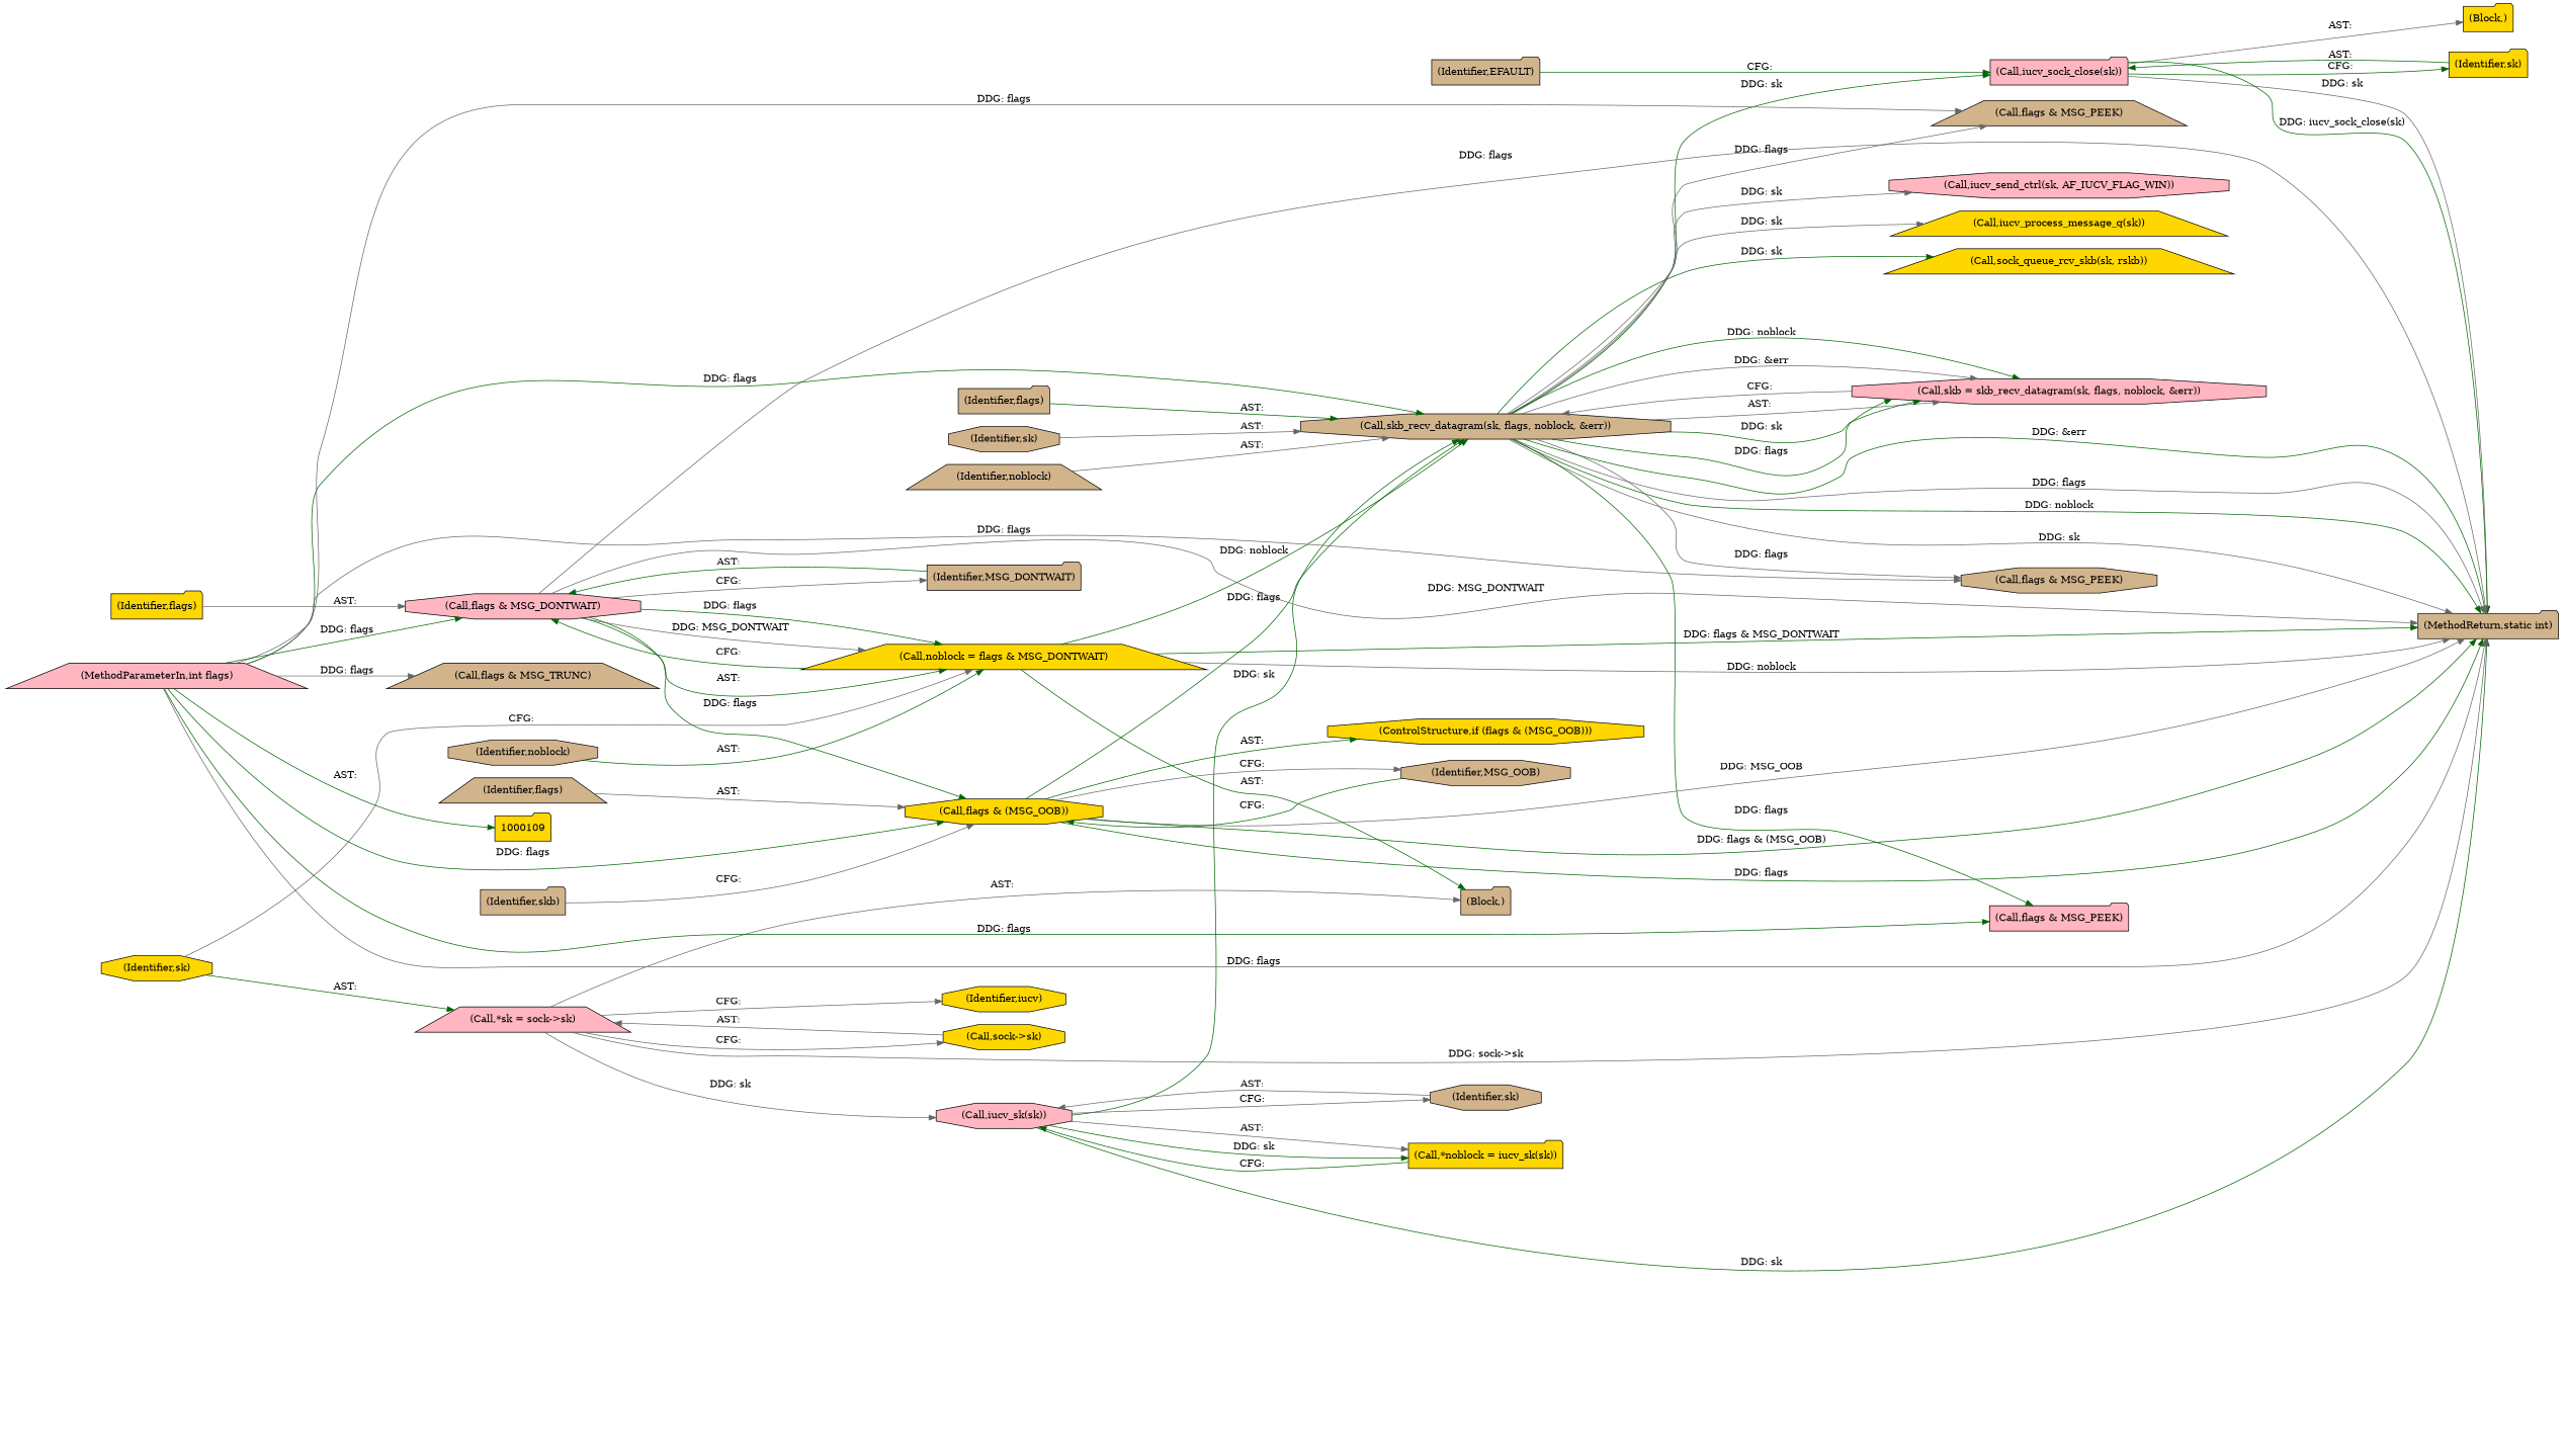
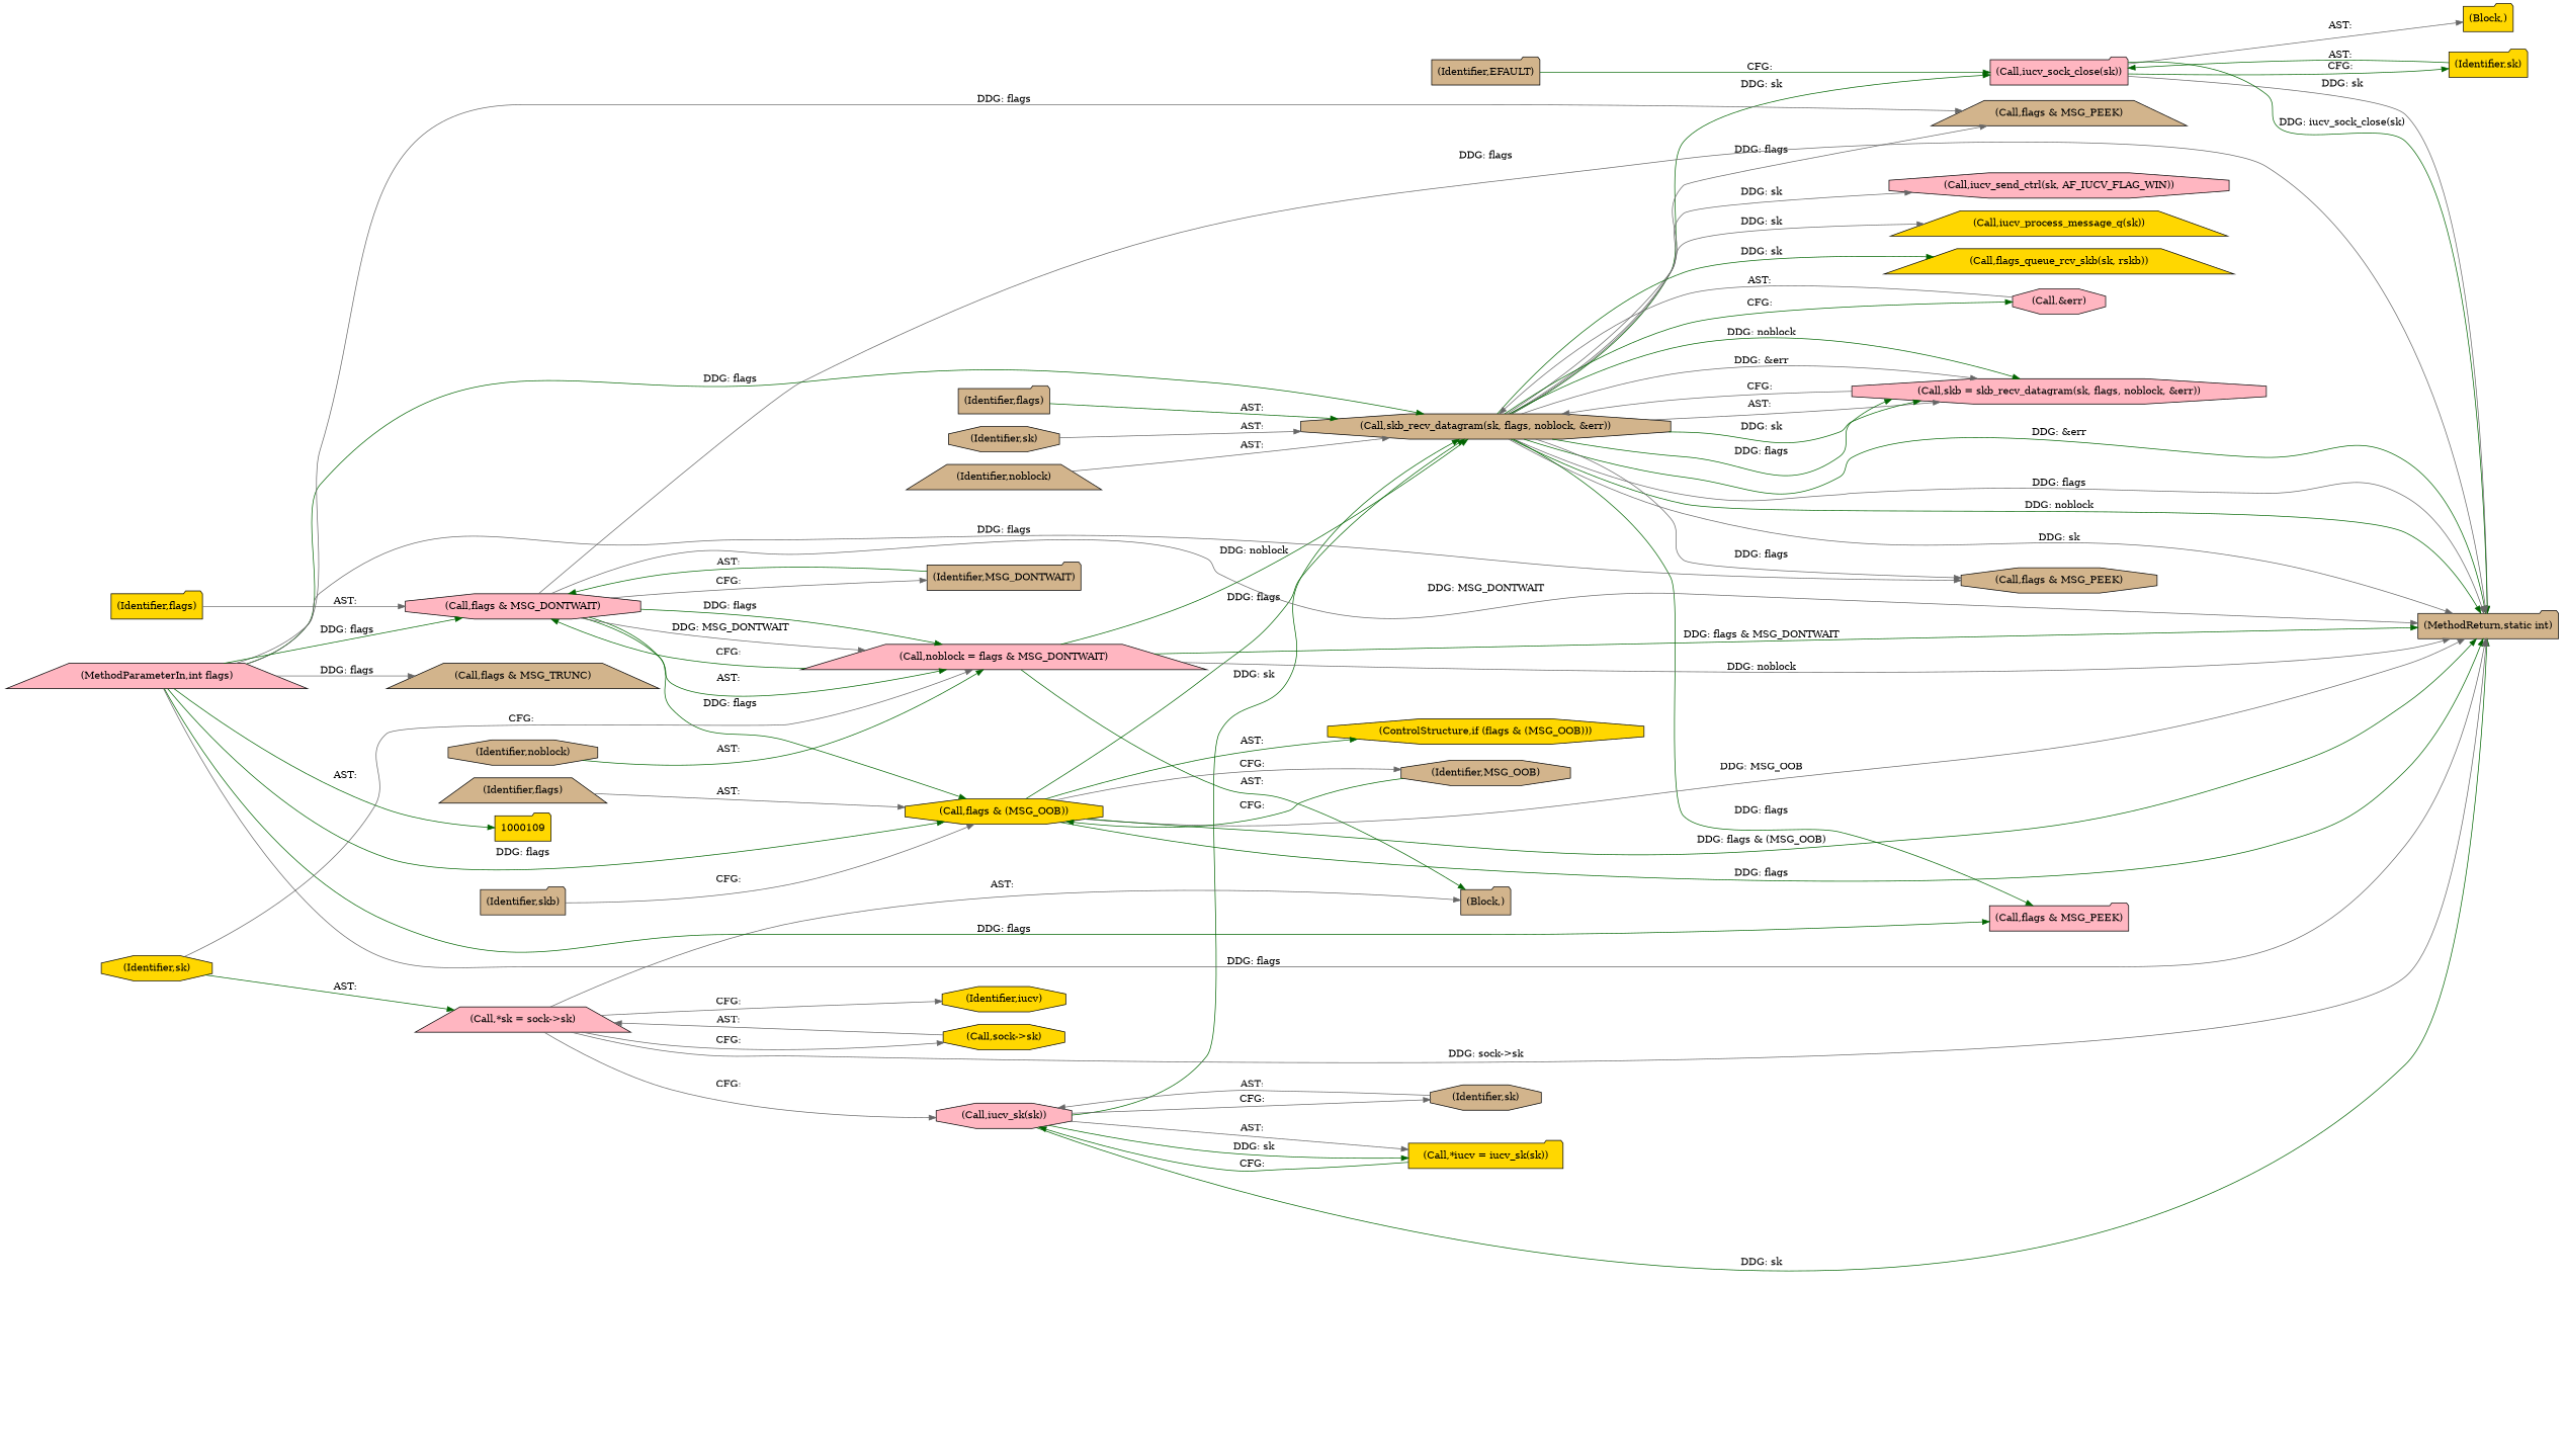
  digraph {
    rankdir=LR
    node [fillcolor=tan shape=octagon style=filled]
    edge [color=darkgreen]
    n1 [fillcolor=lightpink label="(Call,iucv_sock_close(sk))" shape=folder]
    n2 [fillcolor=gold label="(Identifier,sk)" shape=folder]
    n3 [fillcolor=gold label="(Block,)" shape=folder]
    n4 [label="(MethodReturn,static int)" shape=folder]
    n5 [label="(Call,skb_recv_datagram(sk, flags, noblock, &err))"]
    n6 [fillcolor=lightpink label="(Call,iucv_send_ctrl(sk, AF_IUCV_FLAG_WIN))"]
    n7 [label="(Call,flags & MSG_PEEK)"]
    n8 [fillcolor=lightpink label="(Call,flags & MSG_PEEK)" shape=folder]
    n9 [fillcolor=gold label="(Call,iucv_process_message_q(sk))" shape=trapezium]
-   n10 [fillcolor=gold label="(Call,sock_queue_rcv_skb(sk, rskb))" shape=trapezium]
+   n10 [fillcolor=gold label="(Call,flags_queue_rcv_skb(sk, rskb))" shape=trapezium]
    n11 [label="(Call,flags & MSG_PEEK)" shape=trapezium]
+   n12 [fillcolor=lightpink label="(Call,&err)"]
    n13 [fillcolor=lightpink label="(Call,skb = skb_recv_datagram(sk, flags, noblock, &err))"]
    n14 [fillcolor=lightpink label="(Call,iucv_sk(sk))"]
-   n15 [fillcolor=gold label="(Call,*noblock = iucv_sk(sk))" shape=folder]
+   n15 [fillcolor=gold label="(Call,*iucv = iucv_sk(sk))" shape=folder]
    n16 [label="(Identifier,sk)"]
    n17 [fillcolor=lightpink label="(Call,*sk = sock->sk)" shape=trapezium]
    n18 [label="(Block,)" shape=folder]
    n19 [fillcolor=gold label="(Call,sock->sk)"]
    n20 [fillcolor=gold label="(Identifier,iucv)"]
    n21 [fillcolor=gold label="(Call,flags & (MSG_OOB))"]
    n22 [fillcolor=gold label="(ControlStructure,if (flags & (MSG_OOB)))"]
    n23 [label="(Identifier,MSG_OOB)"]
    n24 [fillcolor=lightpink label="(Call,flags & MSG_DONTWAIT)"]
-   n25 [fillcolor=gold label="(Call,noblock = flags & MSG_DONTWAIT)" shape=trapezium]
+   n25 [fillcolor=lightpink label="(Call,noblock = flags & MSG_DONTWAIT)" shape=trapezium]
    n26 [label="(Identifier,MSG_DONTWAIT)" shape=folder]
    n27 [fillcolor=lightpink label="(MethodParameterIn,int flags)" shape=trapezium]
    n28 [label="(Call,flags & MSG_TRUNC)" shape=trapezium]
    1000109 [fillcolor=gold shape=folder]
    n30 [label="(Identifier,skb)" shape=folder]
    n31 [label="(Identifier,noblock)"]
    n32 [label="(Identifier,flags)" shape=folder]
    n33 [label="(Identifier,flags)" shape=trapezium]
    n34 [label="(Identifier,sk)"]
    n35 [label="(Identifier,noblock)" shape=trapezium]
    n36 [fillcolor=gold label="(Identifier,flags)" shape=folder]
    n37 [label="(Identifier,EFAULT)" shape=folder]
    n38 [fillcolor=gold label="(Identifier,sk)"]
    n1 -> n2 [label="CFG: "]
    n1 -> n3 [color=gray40 label="AST: "]
    n1 -> n4 [color=gray40 label="DDG: sk"]
    n1 -> n4 [label="DDG: iucv_sock_close(sk)"]
    n2 -> n1 [label="AST: "]
    n5 -> n1 [label="DDG: sk"]
    n5 -> n4 [label="DDG: &err"]
    n5 -> n4 [color=gray40 label="DDG: flags"]
    n5 -> n4 [label="DDG: noblock"]
    n5 -> n4 [color=gray40 label="DDG: sk"]
    n5 -> n6 [color=gray40 label="DDG: sk"]
    n5 -> n7 [color=gray40 label="DDG: flags"]
    n5 -> n8 [label="DDG: flags"]
    n5 -> n9 [color=gray40 label="DDG: sk"]
    n5 -> n10 [label="DDG: sk"]
    n5 -> n11 [color=gray40 label="DDG: flags"]
+   n5 -> n12 [label="CFG: "]
    n5 -> n13 [color=gray40 label="AST: "]
    n5 -> n13 [label="DDG: sk"]
    n5 -> n13 [label="DDG: flags"]
    n5 -> n13 [label="DDG: noblock"]
    n5 -> n13 [color=gray40 label="DDG: &err"]
+   n12 -> n5 [color=gray40 label="AST: "]
    n13 -> n5 [color=gray40 label="CFG: "]
    n14 -> n4 [label="DDG: sk"]
    n14 -> n5 [label="DDG: sk"]
    n14 -> n15 [color=gray40 label="AST: "]
    n14 -> n15 [label="DDG: sk"]
    n14 -> n16 [color=gray40 label="CFG: "]
    n15 -> n14 [label="CFG: "]
    n16 -> n14 [color=gray40 label="AST: "]
    n17 -> n4 [color=gray40 label="DDG: sock->sk"]
-   n17 -> n14 [color=gray40 label="DDG: sk"]
+   n17 -> n14 [color=gray40 label="CFG: "]
    n17 -> n18 [color=gray40 label="AST: "]
    n17 -> n19 [color=gray40 label="CFG: "]
    n17 -> n20 [color=gray40 label="CFG: "]
    n19 -> n17 [color=gray40 label="AST: "]
    n21 -> n4 [color=gray40 label="DDG: MSG_OOB"]
    n21 -> n4 [label="DDG: flags & (MSG_OOB)"]
    n21 -> n4 [label="DDG: flags"]
    n21 -> n5 [label="DDG: flags"]
    n21 -> n22 [label="AST: "]
    n21 -> n23 [color=gray40 label="CFG: "]
    n23 -> n21 [label="CFG: "]
    n24 -> n4 [color=gray40 label="DDG: MSG_DONTWAIT"]
    n24 -> n4 [color=gray40 label="DDG: flags"]
    n24 -> n21 [label="DDG: flags"]
    n24 -> n25 [label="AST: "]
    n24 -> n25 [label="DDG: flags"]
    n24 -> n25 [color=gray40 label="DDG: MSG_DONTWAIT"]
    n24 -> n26 [color=gray40 label="CFG: "]
    n25 -> n4 [color=gray40 label="DDG: noblock"]
    n25 -> n4 [label="DDG: flags & MSG_DONTWAIT"]
    n25 -> n5 [label="DDG: noblock"]
    n25 -> n18 [label="AST: "]
    n25 -> n24 [label="CFG: "]
    n26 -> n24 [label="AST: "]
    n27 -> n4 [color=gray40 label="DDG: flags"]
    n27 -> n5 [label="DDG: flags"]
    n27 -> n7 [color=gray40 label="DDG: flags"]
    n27 -> n8 [label="DDG: flags"]
    n27 -> n11 [color=gray40 label="DDG: flags"]
    n27 -> n21 [label="DDG: flags"]
    n27 -> n24 [label="DDG: flags"]
    n27 -> n28 [color=gray40 label="DDG: flags"]
    n27 -> 1000109 [label="AST: "]
    n30 -> n21 [color=gray40 label="CFG: "]
    n31 -> n25 [label="AST: "]
    n32 -> n5 [label="AST: "]
    n33 -> n21 [color=gray40 label="AST: "]
    n34 -> n5 [color=gray40 label="AST: "]
    n35 -> n5 [color=gray40 label="AST: "]
    n36 -> n24 [color=gray40 label="AST: "]
    n37 -> n1 [label="CFG: "]
    n38 -> n17 [label="AST: "]
    n38 -> n25 [color=gray40 label="CFG: "]
  }
